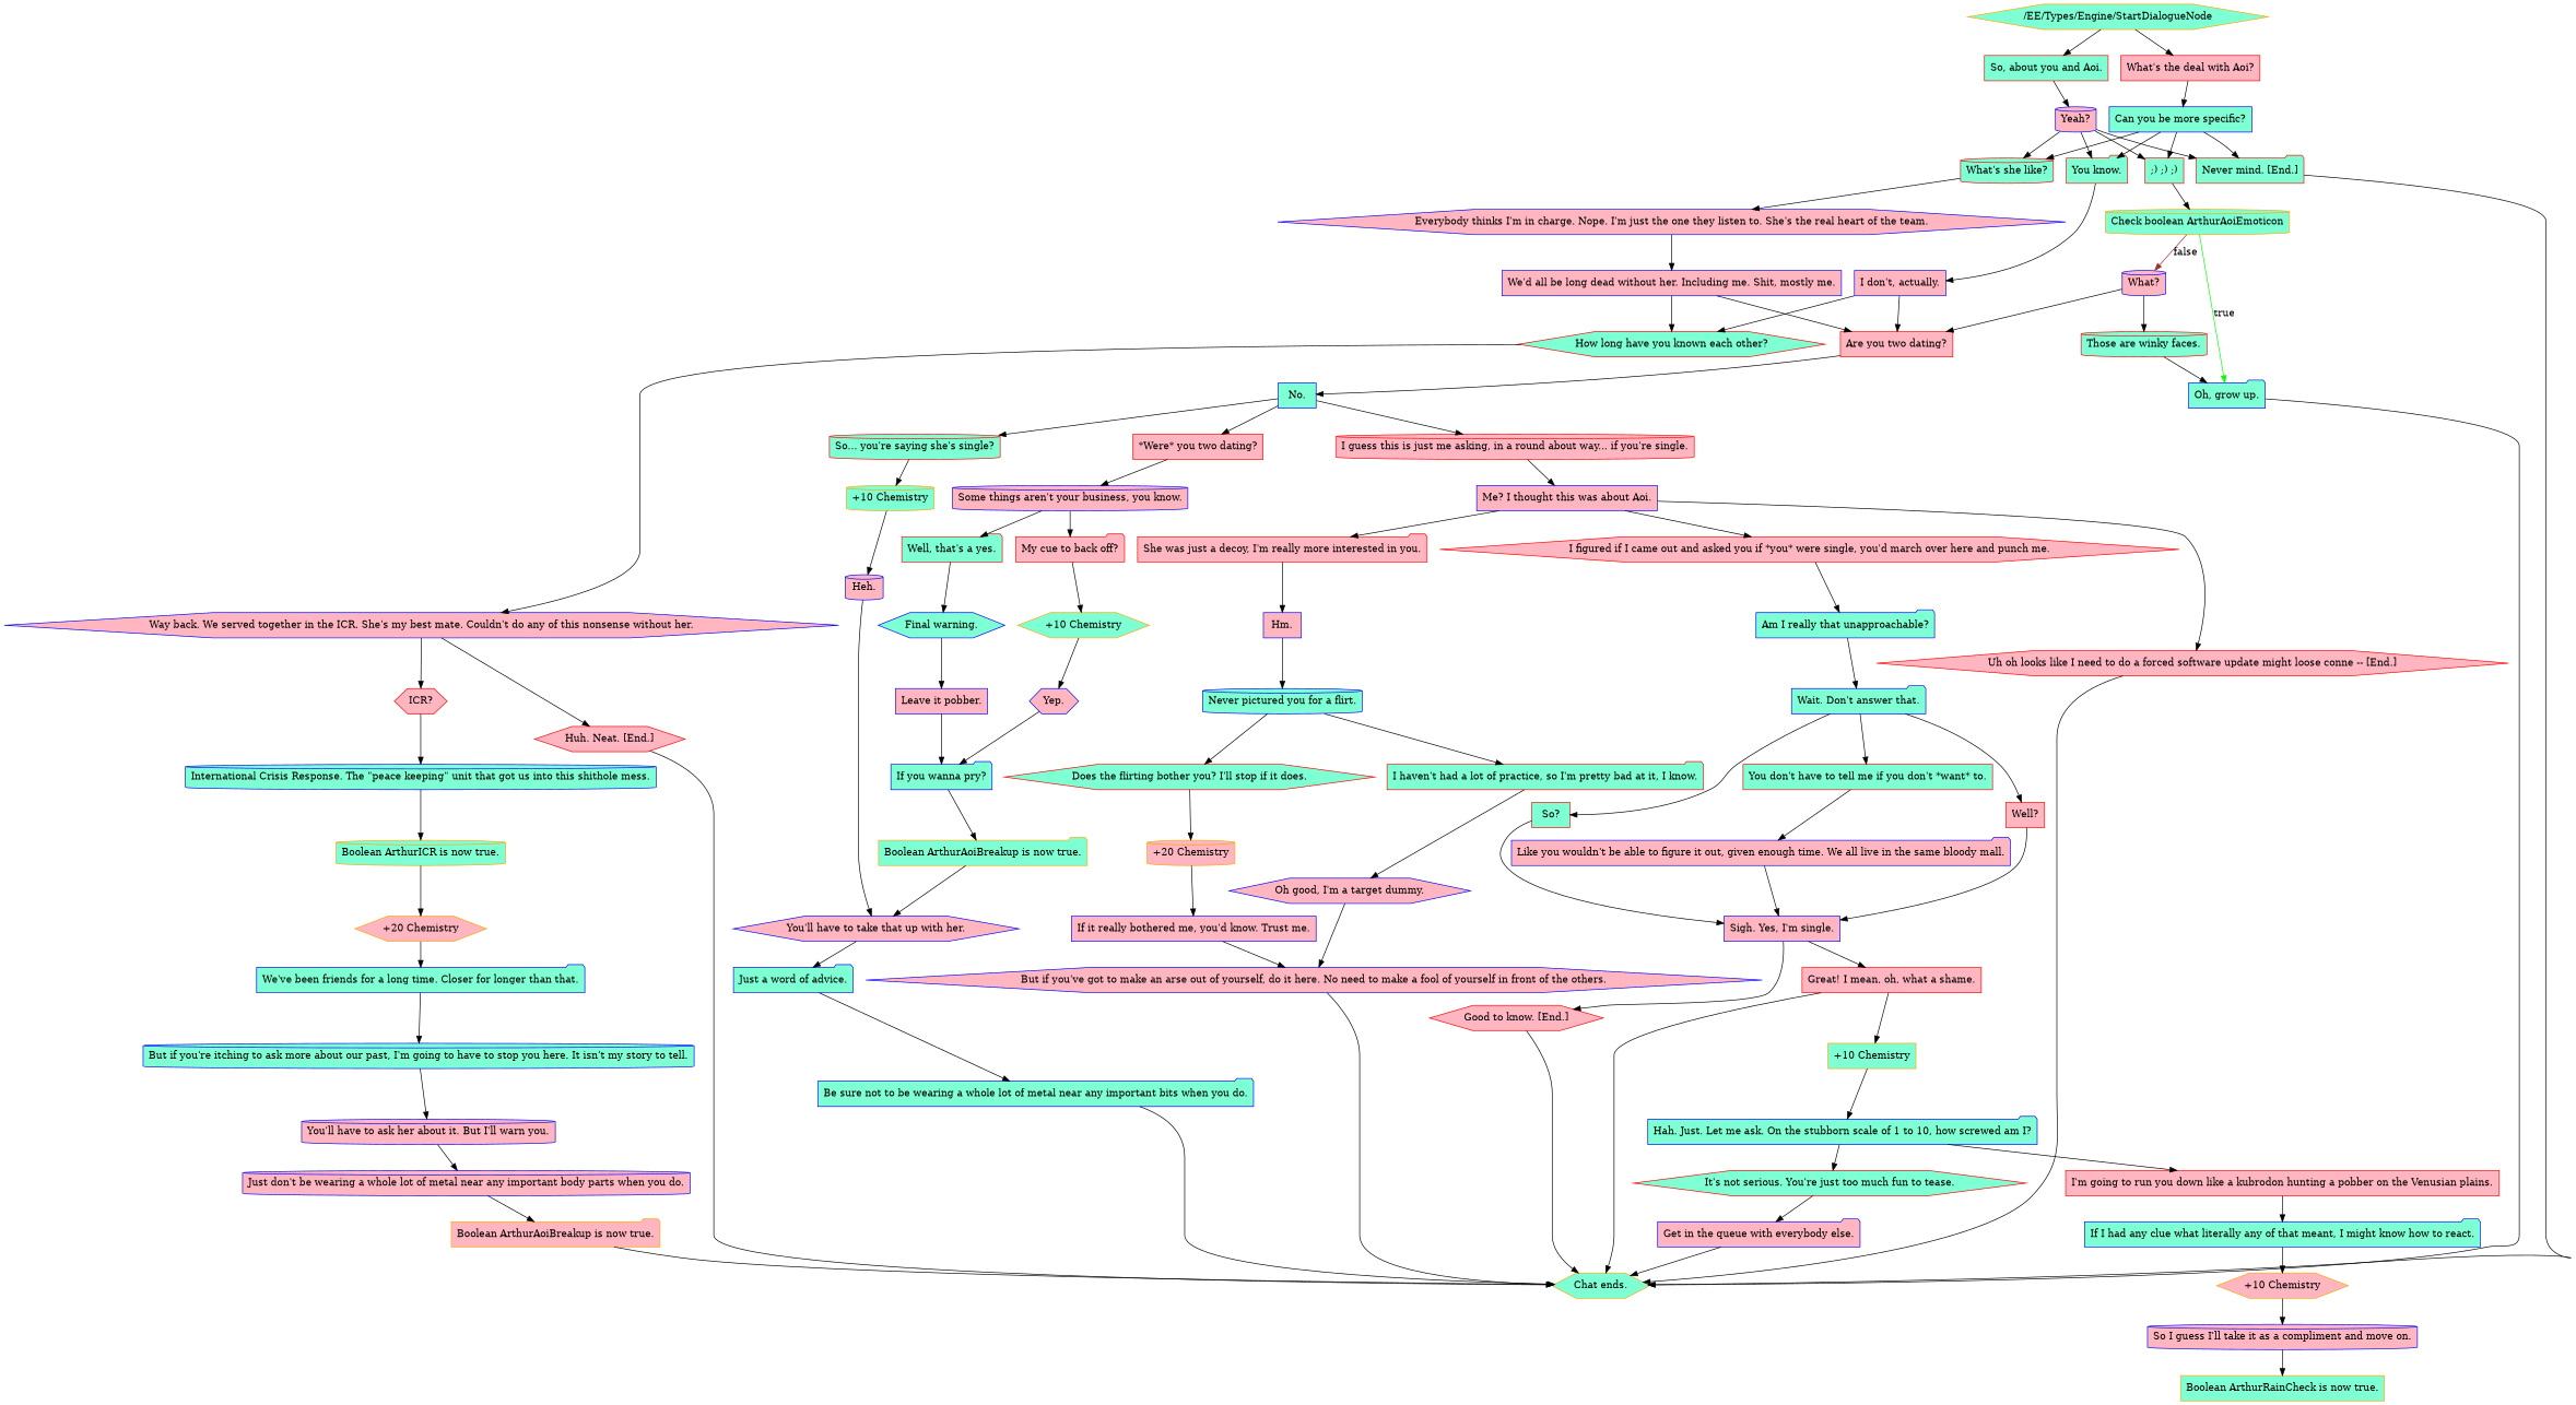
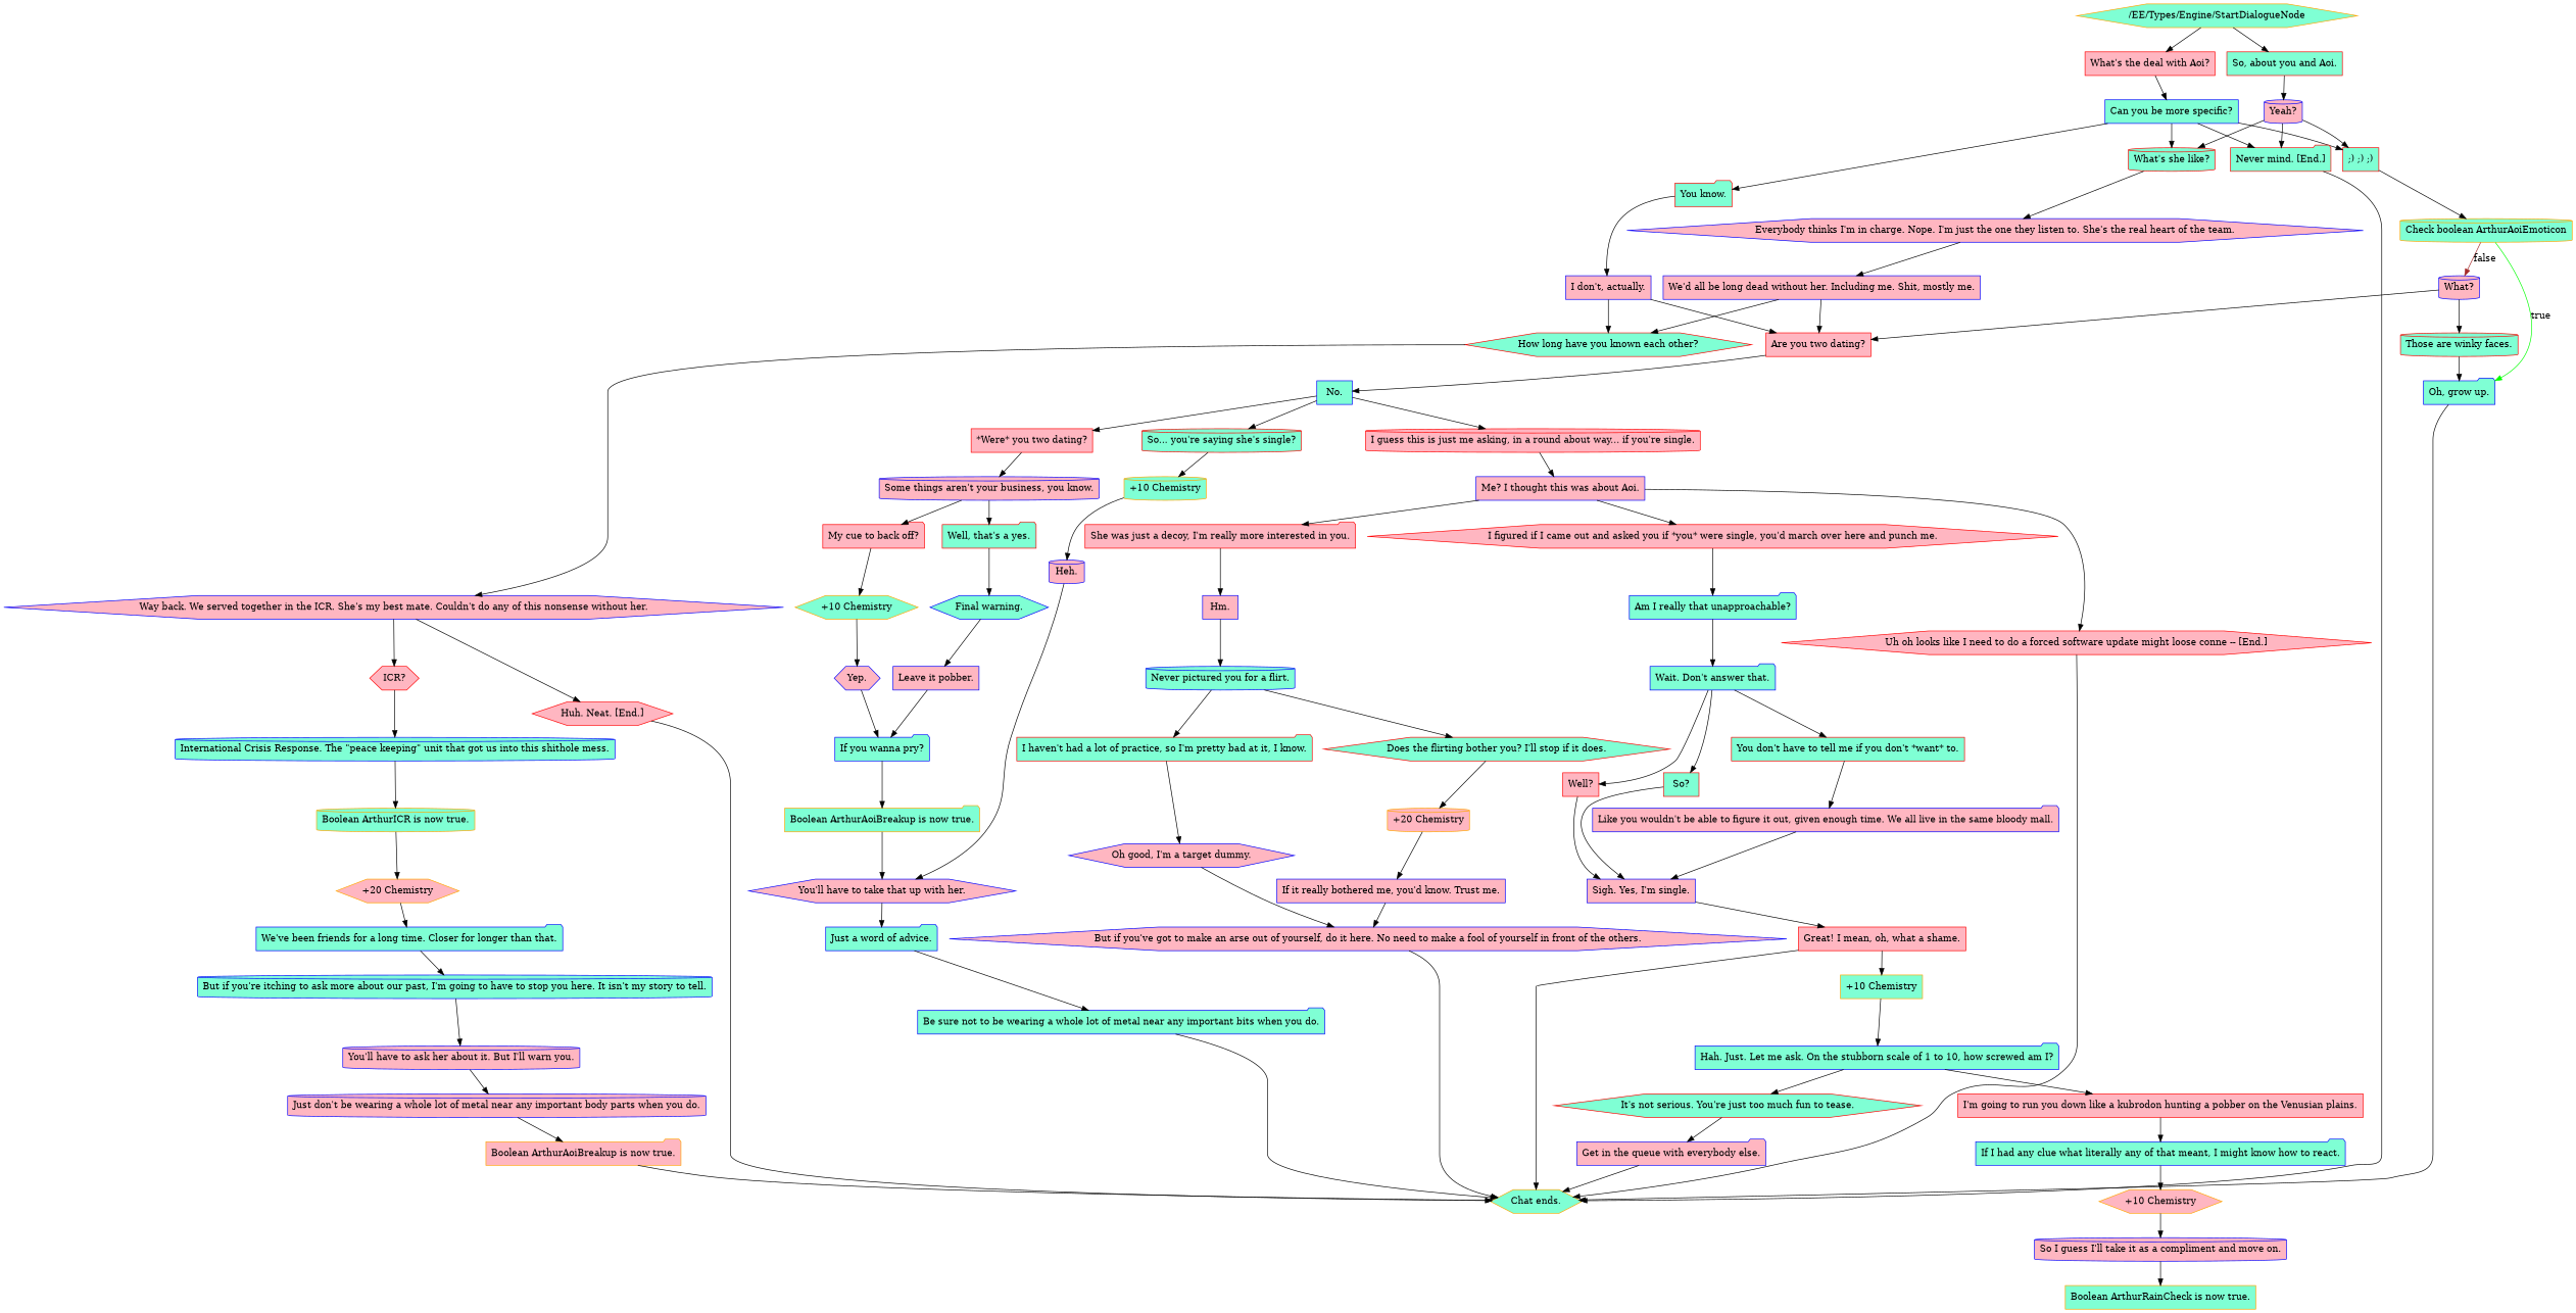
  digraph {
    node [color=blue fillcolor=lightpink shape=box style=filled]
    n1 [color=orange fillcolor=aquamarine label="/EE/Types/Engine/StartDialogueNode" shape=hexagon]
    n2 [color=red label="What's the deal with Aoi?"]
    n3 [color=red fillcolor=aquamarine label="So, about you and Aoi."]
    n4 [fillcolor=aquamarine label="Can you be more specific?"]
    n5 [label="Yeah?" shape=cylinder]
    n6 [color=red fillcolor=aquamarine label="What's she like?" shape=cylinder]
    n7 [color=red fillcolor=aquamarine label="You know." shape=folder]
    n8 [color=red fillcolor=aquamarine label=";) ;) ;)"]
    n9 [color=red fillcolor=aquamarine label="Never mind. [End.]" shape=folder]
    n10 [label="Everybody thinks I'm in charge. Nope. I'm just the one they listen to. She's the real heart of the team." shape=hexagon]
    n11 [label="I don't, actually."]
    n12 [color=orange fillcolor=aquamarine label="Check boolean ArthurAoiEmoticon" shape=cylinder]
    "Chat ends." [color=orange fillcolor=aquamarine shape=hexagon]
    n14 [label="We'd all be long dead without her. Including me. Shit, mostly me."]
    n15 [color=red label="Are you two dating?"]
    n16 [color=red fillcolor=aquamarine label="How long have you known each other?" shape=hexagon]
    n17 [fillcolor=aquamarine label="Oh, grow up." shape=folder]
    n18 [label="What?" shape=cylinder]
    n19 [fillcolor=aquamarine label="No."]
    n20 [label="Way back. We served together in the ICR. She's my best mate. Couldn't do any of this nonsense without her." shape=hexagon]
    n21 [color=red fillcolor=aquamarine label="Those are winky faces." shape=cylinder]
    n22 [color=red fillcolor=aquamarine label="So... you're saying she's single?" shape=cylinder]
    n23 [color=red label="*Were* you two dating?"]
    n24 [color=red label="I guess this is just me asking, in a round about way... if you're single." shape=cylinder]
    n25 [color=red label="ICR?" shape=hexagon]
    n26 [color=red label="Huh. Neat. [End.]" shape=hexagon]
    n27 [color=orange fillcolor=aquamarine label="+10 Chemistry" shape=cylinder]
    n28 [label="Some things aren't your business, you know." shape=cylinder]
    n29 [label="Me? I thought this was about Aoi."]
    n30 [fillcolor=aquamarine label="International Crisis Response. The \"peace keeping\" unit that got us into this shithole mess." shape=cylinder]
    n31 [label="Heh." shape=cylinder]
    n32 [color=red fillcolor=aquamarine label="Well, that's a yes." shape=folder]
    n33 [color=red label="My cue to back off?" shape=folder]
    n34 [color=red label="She was just a decoy, I'm really more interested in you." shape=folder]
    n35 [color=red label="I figured if I came out and asked you if *you* were single, you'd march over here and punch me." shape=hexagon]
    n36 [color=red label="Uh oh looks like I need to do a forced software update might loose conne -- [End.]" shape=hexagon]
    n37 [color=orange fillcolor=aquamarine label="Boolean ArthurICR is now true." shape=cylinder]
    n38 [label="You'll have to take that up with her." shape=hexagon]
    n39 [fillcolor=aquamarine label="Final warning." shape=hexagon]
    n40 [color=orange fillcolor=aquamarine label="+10 Chemistry" shape=hexagon]
    n41 [label="Hm."]
    n42 [fillcolor=aquamarine label="Am I really that unapproachable?" shape=folder]
    n43 [color=orange label="+20 Chemistry" shape=hexagon]
    n44 [fillcolor=aquamarine label="Just a word of advice." shape=folder]
    n45 [label="Leave it pobber."]
    n46 [label="Yep." shape=hexagon]
    n47 [fillcolor=aquamarine label="Never pictured you for a flirt." shape=cylinder]
    n48 [fillcolor=aquamarine label="Wait. Don't answer that." shape=folder]
    n49 [fillcolor=aquamarine label="We've been friends for a long time. Closer for longer than that." shape=folder]
    n50 [fillcolor=aquamarine label="Be sure not to be wearing a whole lot of metal near any important bits when you do." shape=folder]
    n51 [fillcolor=aquamarine label="If you wanna pry?" shape=folder]
    n52 [color=red fillcolor=aquamarine label="Does the flirting bother you? I'll stop if it does." shape=hexagon]
    n53 [color=red fillcolor=aquamarine label="I haven't had a lot of practice, so I'm pretty bad at it, I know." shape=folder]
    n54 [color=red label="Well?"]
    n55 [color=red fillcolor=aquamarine label="So?"]
    n56 [color=red fillcolor=aquamarine label="You don't have to tell me if you don't *want* to."]
    n57 [fillcolor=aquamarine label="But if you're itching to ask more about our past, I'm going to have to stop you here. It isn't my story to tell." shape=cylinder]
    n58 [color=orange fillcolor=aquamarine label="Boolean ArthurAoiBreakup is now true." shape=folder]
    n59 [color=orange label="+20 Chemistry" shape=cylinder]
    n60 [label="Oh good, I'm a target dummy." shape=hexagon]
    n61 [label="Sigh. Yes, I'm single."]
    n62 [label="Like you wouldn't be able to figure it out, given enough time. We all live in the same bloody mall." shape=folder]
    n63 [label="You'll have to ask her about it. But I'll warn you." shape=cylinder]
    n64 [label="If it really bothered me, you'd know. Trust me."]
    n65 [label="But if you've got to make an arse out of yourself, do it here. No need to make a fool of yourself in front of the others." shape=hexagon]
    n66 [color=red label="Great! I mean, oh, what a shame."]
-   n67 [color=red label="Good to know. [End.]" shape=hexagon]
    n68 [label="Just don't be wearing a whole lot of metal near any important body parts when you do." shape=cylinder]
    n69 [color=orange fillcolor=aquamarine label="+10 Chemistry"]
    n70 [color=orange label="Boolean ArthurAoiBreakup is now true." shape=folder]
    n71 [fillcolor=aquamarine label="Hah. Just. Let me ask. On the stubborn scale of 1 to 10, how screwed am I?" shape=folder]
    n72 [color=red label="I'm going to run you down like a kubrodon hunting a pobber on the Venusian plains."]
    n73 [color=red fillcolor=aquamarine label="It's not serious. You're just too much fun to tease." shape=hexagon]
    n74 [fillcolor=aquamarine label="If I had any clue what literally any of that meant, I might know how to react." shape=folder]
    n75 [label="Get in the queue with everybody else." shape=folder]
    n76 [color=orange label="+10 Chemistry" shape=hexagon]
    n77 [label="So I guess I'll take it as a compliment and move on." shape=cylinder]
    n78 [color=orange fillcolor=aquamarine label="Boolean ArthurRainCheck is now true."]
    n1 -> n2
    n1 -> n3
    n2 -> n4
    n3 -> n5
    n4 -> n6
    n4 -> n7
    n4 -> n8
    n4 -> n9
    n5 -> n6
-   n5 -> n7
    n5 -> n8
    n5 -> n9
    n6 -> n10
    n7 -> n11
    n8 -> n12
    n9 -> "Chat ends."
    n10 -> n14
    n11 -> n15
    n11 -> n16
    n12 -> n17 [color=green label=true]
    n12 -> n18 [color=brown label=false]
    n14 -> n15
    n14 -> n16
    n15 -> n19
    n16 -> n20
    n17 -> "Chat ends."
    n18 -> n15
    n18 -> n21
    n19 -> n22
    n19 -> n23
    n19 -> n24
    n20 -> n25
    n20 -> n26
    n21 -> n17
    n22 -> n27
    n23 -> n28
    n24 -> n29
    n25 -> n30
    n26 -> "Chat ends."
    n27 -> n31
    n28 -> n32
    n28 -> n33
    n29 -> n34
    n29 -> n35
    n29 -> n36
    n30 -> n37
    n31 -> n38
    n32 -> n39
    n33 -> n40
    n34 -> n41
    n35 -> n42
    n36 -> "Chat ends."
    n37 -> n43
    n38 -> n44
    n39 -> n45
    n40 -> n46
    n41 -> n47
    n42 -> n48
    n43 -> n49
    n44 -> n50
    n45 -> n51
    n46 -> n51
    n47 -> n52
    n47 -> n53
    n48 -> n54
    n48 -> n55
    n48 -> n56
    n49 -> n57
    n50 -> "Chat ends."
    n51 -> n58
    n52 -> n59
    n53 -> n60
    n54 -> n61
    n55 -> n61
    n56 -> n62
    n57 -> n63
    n58 -> n38
    n59 -> n64
    n60 -> n65
    n61 -> n66
-   n61 -> n67
    n62 -> n61
    n63 -> n68
    n64 -> n65
    n65 -> "Chat ends."
    n66 -> "Chat ends."
    n66 -> n69
-   n67 -> "Chat ends."
    n68 -> n70
    n69 -> n71
    n70 -> "Chat ends."
    n71 -> n72
    n71 -> n73
    n72 -> n74
    n73 -> n75
    n74 -> n76
    n75 -> "Chat ends."
    n76 -> n77
    n77 -> n78
  }
